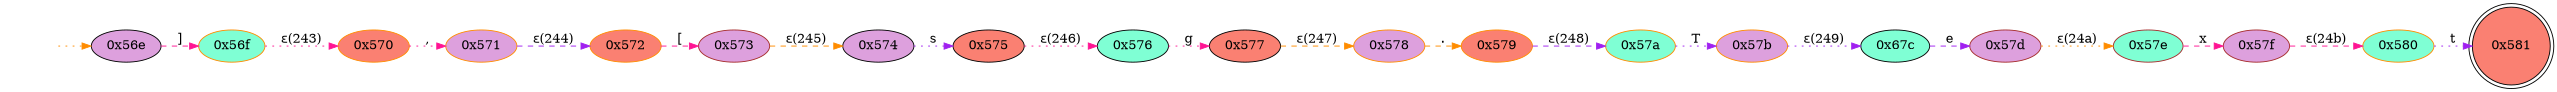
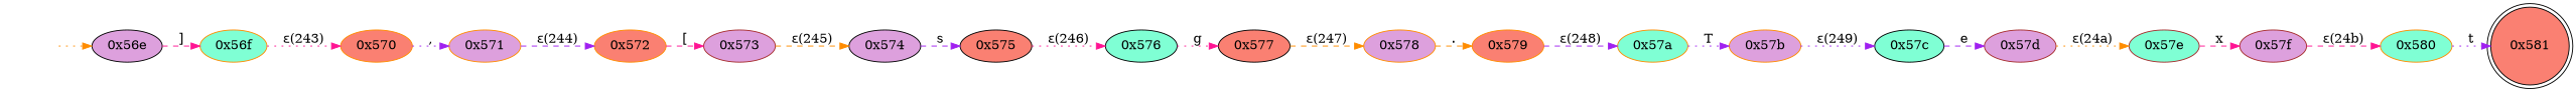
  digraph {
    rankdir=LR
    node [style=filled color=darkorange fillcolor=plum]
    edge [color=purple style=dotted]
    fake [style=invisible color="" fillcolor=""]
    "0x56e" [color=black root=true]
    "0x56f" [fillcolor=aquamarine]
    "0x570" [fillcolor=salmon]
    "0x571"
    "0x572" [fillcolor=salmon]
    "0x573" [color=brown]
    "0x574" [color=black]
    "0x575" [color=black fillcolor=salmon]
    "0x576" [color=black fillcolor=aquamarine]
    "0x577" [color=black fillcolor=salmon]
    "0x578"
    "0x579" [fillcolor=salmon]
    "0x57a" [fillcolor=aquamarine]
    "0x57b"
-   "0x57c" [color=black fillcolor=aquamarine label="0x67c"]
+   "0x57c" [color=black fillcolor=aquamarine]
    "0x57d" [color=brown]
    "0x57e" [color=brown fillcolor=aquamarine]
    "0x57f" [color=brown]
    "0x580" [fillcolor=aquamarine]
    "0x581" [color=black fillcolor=salmon shape=doublecircle]
    fake -> "0x56e" [color=darkorange]
    "0x56e" -> "0x56f" [color=deeppink label="]" style=dashed]
    "0x56f" -> "0x570" [color=deeppink label="ε(243)"]
-   "0x570" -> "0x571" [color=deeppink label=","]
+   "0x570" -> "0x571" [label=","]
    "0x571" -> "0x572" [label="ε(244)" style=dashed]
    "0x572" -> "0x573" [color=deeppink label="[" style=dashed]
    "0x573" -> "0x574" [color=darkorange label="ε(245)" style=dashed]
-   "0x574" -> "0x575" [label=s]
+   "0x574" -> "0x575" [label=s style=dashed]
    "0x575" -> "0x576" [color=deeppink label="ε(246)"]
    "0x576" -> "0x577" [color=deeppink label=g]
    "0x577" -> "0x578" [color=darkorange label="ε(247)" style=dashed]
    "0x578" -> "0x579" [color=darkorange label="." style=dashed]
    "0x579" -> "0x57a" [label="ε(248)" style=dashed]
    "0x57a" -> "0x57b" [label=T]
    "0x57b" -> "0x57c" [label="ε(249)"]
    "0x57c" -> "0x57d" [label=e style=dashed]
    "0x57d" -> "0x57e" [color=darkorange label="ε(24a)"]
    "0x57e" -> "0x57f" [color=deeppink label=x style=dashed]
    "0x57f" -> "0x580" [color=deeppink label="ε(24b)" style=dashed]
    "0x580" -> "0x581" [label=t]
  }
